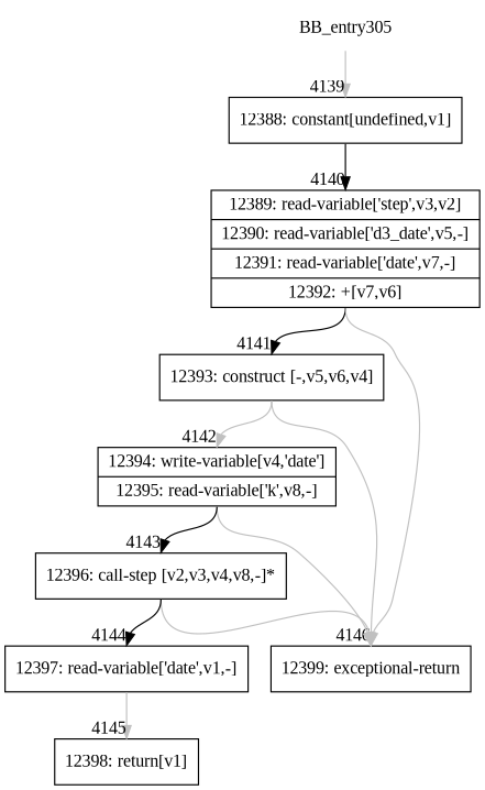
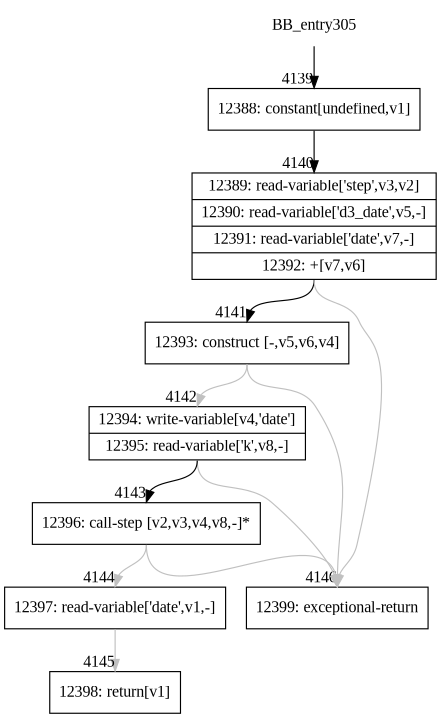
  digraph {
    fontname="Liberation Serif"
    rankdir=TD
    node [fontname="Liberation Serif" shape=record]
    edge [fontname="Liberation Serif" headport=n tailport=s color=gray]
    n1 [label=BB_entry305 shape=none]
    n2 [label="{12388: constant[undefined,v1]}"]
    n3 [label="{12389: read-variable['step',v3,v2]|12390: read-variable['d3_date',v5,-]|12391: read-variable['date',v7,-]|12392: +[v7,v6]}"]
    n4 [label="{12393: construct [-,v5,v6,v4]}"]
    n5 [label="{12399: exceptional-return}"]
    n6 [label="{12394: write-variable[v4,'date']|12395: read-variable['k',v8,-]}"]
    n7 [label="{12396: call-step [v2,v3,v4,v8,-]*}"]
    n8 [label="{12397: read-variable['date',v1,-]}"]
    n9 [label="{12398: return[v1]}"]
-   n1 -> n2 [headlabel="    4139"]
+   n1 -> n2 [headlabel="    4139" color=""]
    n2 -> n3 [headlabel="      4140" color=""]
    n3 -> n4 [headlabel="      4141" color=""]
    n3 -> n5 [headlabel="      4146"]
    n4 -> n5
    n4 -> n6 [headlabel="      4142"]
    n6 -> n5
    n6 -> n7 [headlabel="      4143" color=""]
    n7 -> n5
-   n7 -> n8 [headlabel="      4144" color=""]
+   n7 -> n8 [headlabel="      4144"]
    n8 -> n9 [headlabel="      4145"]
  }
